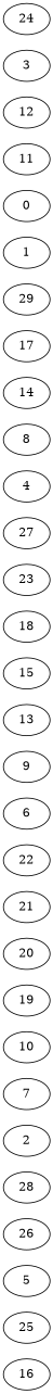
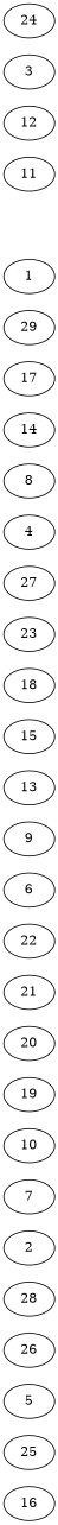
  digraph {
    "Duplicate states"=0
    GraphType=Independent
    "Max states in OPEN"=0
    Modes="120000ms; topo-ordered tasks, ; Pruning: task equivalence, fixed order ready list, ; F-value: ; Optimisation: best schedule length (SL) optimisation on equal, "
    NumberOfTasks=30
    "Pruned using list schedule length"=7573
    "States removed from OPEN"=0
    TargetSystem="Homogeneous-2"
    "Time to schedule (ms)"=242
    "Total idle time"=0
    "Total schedule length"=101
    "Total sequential time"=202
    "Total states created"=19811
    rankdir=LR
    node ["Finish time"=10 Processor=0 "Start time"=0 Weight=8]
    16 [Weight=10]
    25 [Processor=1 Weight=10]
    5 ["Finish time"=19 "Start time"=10 Weight=9]
    26 ["Finish time"=19 Processor=1 "Start time"=10 Weight=9]
    28 ["Finish time"=28 "Start time"=19 Weight=9]
    2 ["Finish time"=27 Processor=1 "Start time"=19]
    7 ["Finish time"=35 Processor=1 "Start time"=27]
    10 ["Finish time"=36 "Start time"=28]
    19 ["Finish time"=43 Processor=1 "Start time"=35]
    20 ["Finish time"=44 "Start time"=36]
    21 ["Finish time"=51 Processor=1 "Start time"=43]
    22 ["Finish time"=52 "Start time"=44]
    6 ["Finish time"=58 Processor=1 "Start time"=51 Weight=7]
    9 ["Finish time"=59 "Start time"=52 Weight=7]
    13 ["Finish time"=65 Processor=1 "Start time"=58 Weight=7]
    15 ["Finish time"=66 "Start time"=59 Weight=7]
    18 ["Finish time"=72 Processor=1 "Start time"=65 Weight=7]
    23 ["Finish time"=73 "Start time"=66 Weight=7]
    27 ["Finish time"=79 Processor=1 "Start time"=72 Weight=7]
    4 ["Finish time"=79 "Start time"=73 Weight=6]
    8 ["Finish time"=85 "Start time"=79 Weight=6]
    14 ["Finish time"=85 Processor=1 "Start time"=79 Weight=6]
    17 ["Finish time"=91 "Start time"=85 Weight=6]
    29 ["Finish time"=91 Processor=1 "Start time"=85 Weight=6]
    1 ["Finish time"=96 "Start time"=91 Weight=5]
-   0 ["Finish time"=95 Processor=1 "Start time"=91 Weight=4]
    11 ["Finish time"=99 Processor=1 "Start time"=95 Weight=4]
    12 ["Finish time"=99 "Start time"=96 Weight=3]
    3 ["Finish time"=101 "Start time"=99 Weight=2]
    24 ["Finish time"=101 Processor=1 "Start time"=99 Weight=2]
  }
